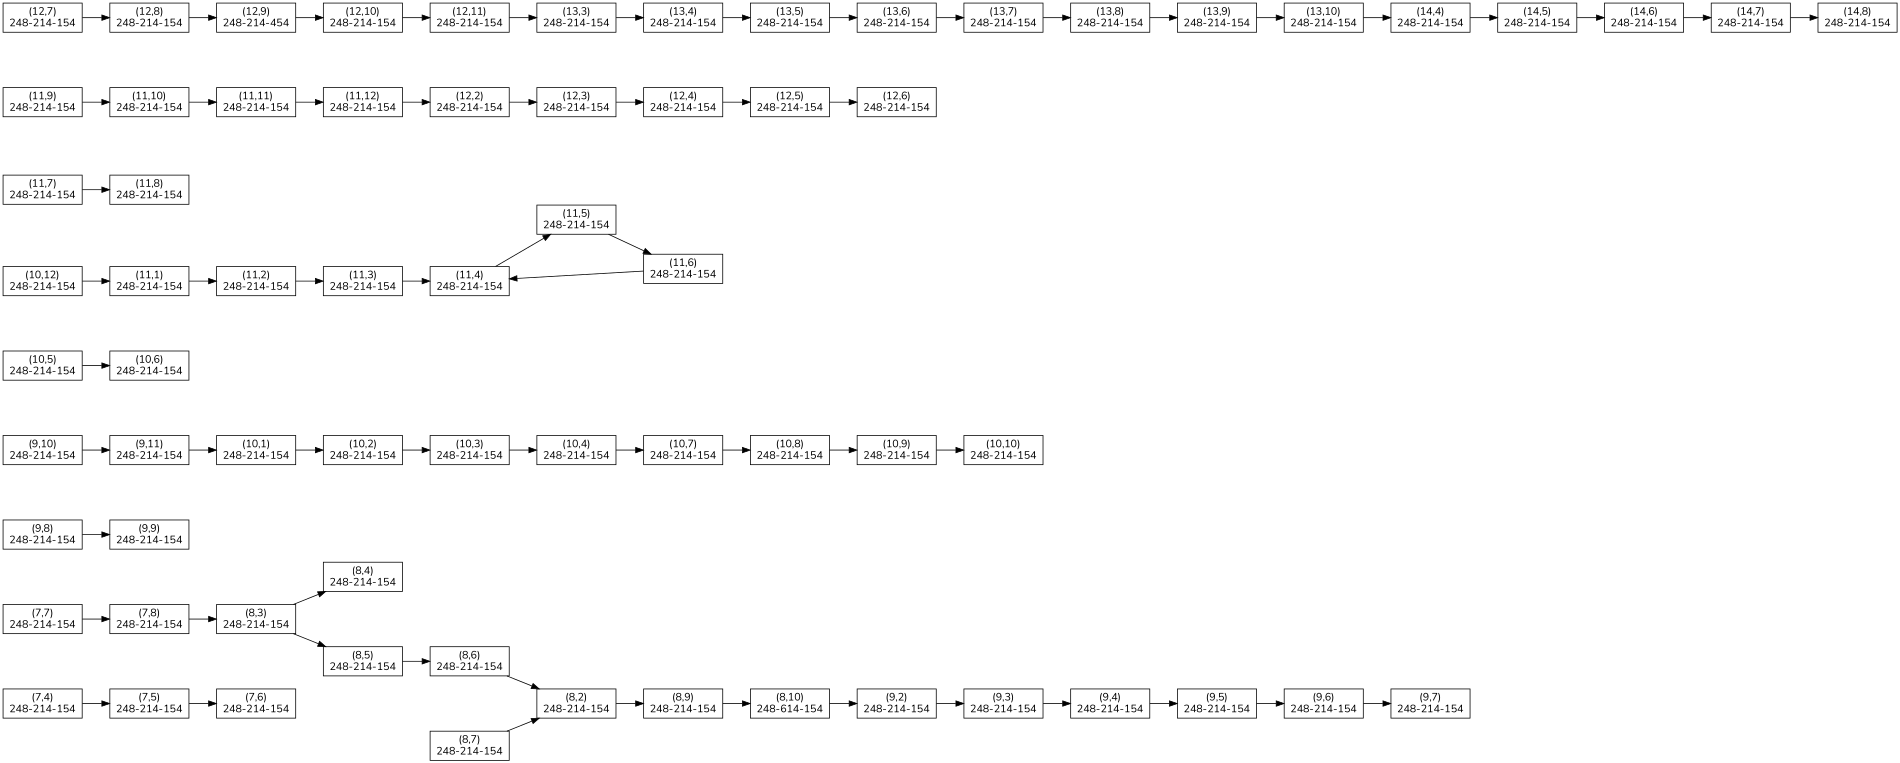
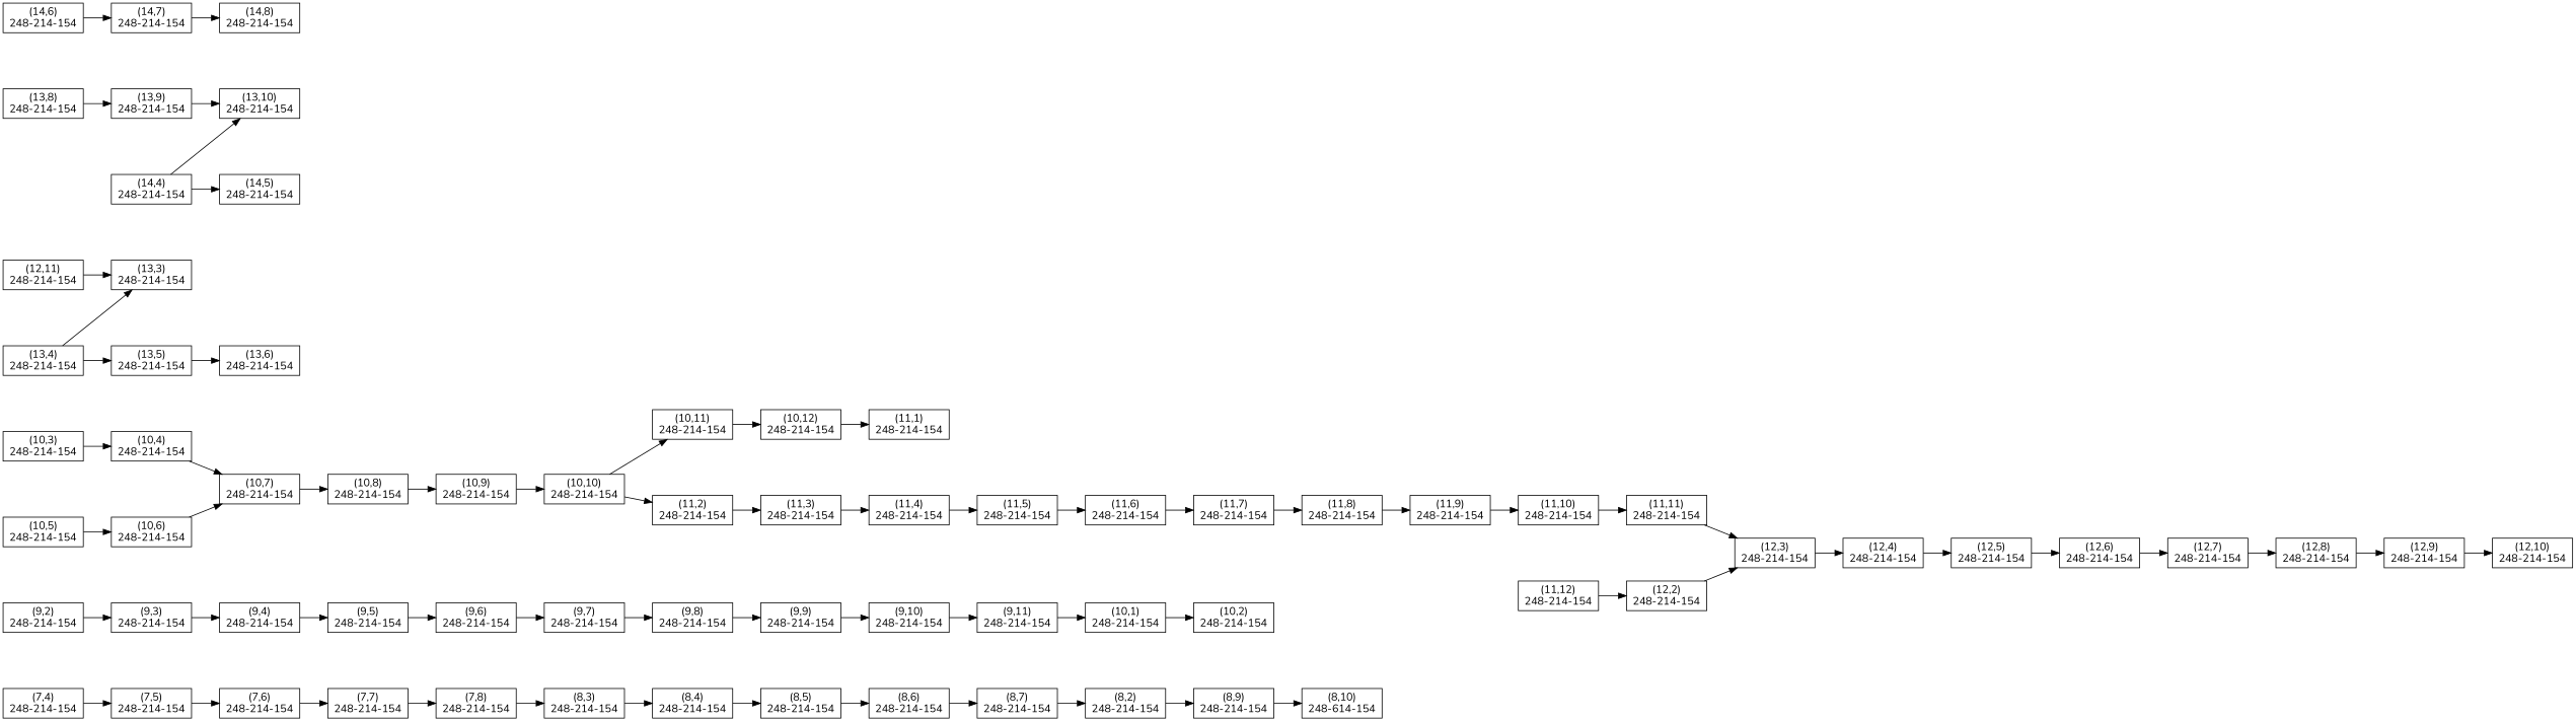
  digraph {
    fontname=Nunito
    nodesep=1
    rankdir=LR
    node [fontname=Nunito shape=rectangle]
    edge [fontname=Nunito]
    n1 [height=0.5 label="(7,4)\n248-214-154" width=1.2]
    n2 [height=0.5 label="(7,5)\n248-214-154" width=1.2]
    n3 [height=0.5 label="(7,6)\n248-214-154" width=1.2]
    n4 [height=0.5 label="(7,7)\n248-214-154" width=1.2]
    n5 [height=0.5 label="(7,8)\n248-214-154" width=1.2]
    n6 [height=0.5 label="(8,3)\n248-214-154" width=1.2]
    n7 [height=0.5 label="(8,4)\n248-214-154" width=1.2]
    n8 [height=0.5 label="(8,5)\n248-214-154" width=1.2]
    n9 [height=0.5 label="(8,6)\n248-214-154" width=1.2]
    n10 [height=0.5 label="(8,7)\n248-214-154" width=1.2]
    n11 [height=0.5 label="(8,2)\n248-214-154" width=1.2]
    n12 [height=0.5 label="(8,9)\n248-214-154" width=1.2]
    n13 [height=0.5 label="(8,10)\n248-614-154" width=1.2]
    n14 [height=0.5 label="(9,2)\n248-214-154" width=1.2]
    n15 [height=0.5 label="(9,3)\n248-214-154" width=1.2]
    n16 [height=0.5 label="(9,4)\n248-214-154" width=1.2]
    n17 [height=0.5 label="(9,5)\n248-214-154" width=1.2]
    n18 [height=0.5 label="(9,6)\n248-214-154" width=1.2]
    n19 [height=0.5 label="(9,7)\n248-214-154" width=1.2]
    n20 [height=0.5 label="(9,8)\n248-214-154" width=1.2]
    n21 [height=0.5 label="(9,9)\n248-214-154" width=1.2]
    n22 [height=0.5 label="(9,10)\n248-214-154" width=1.2]
    n23 [height=0.5 label="(9,11)\n248-214-154" width=1.2]
    n24 [height=0.5 label="(10,1)\n248-214-154" width=1.2]
    n25 [height=0.5 label="(10,2)\n248-214-154" width=1.2]
    n26 [height=0.5 label="(10,3)\n248-214-154" width=1.2]
    n27 [height=0.5 label="(10,4)\n248-214-154" width=1.2]
    n28 [height=0.5 label="(10,7)\n248-214-154" width=1.2]
    n29 [height=0.5 label="(10,5)\n248-214-154" width=1.2]
    n30 [height=0.5 label="(10,6)\n248-214-154" width=1.2]
    n31 [height=0.5 label="(10,8)\n248-214-154" width=1.2]
    n32 [height=0.5 label="(10,9)\n248-214-154" width=1.2]
    n33 [height=0.5 label="(10,10)\n248-214-154" width=1.2]
+   n34 [height=0.5 label="(10,11)\n248-214-154" width=1.2]
    n35 [height=0.5 label="(10,12)\n248-214-154" width=1.2]
    n36 [height=0.5 label="(11,1)\n248-214-154" width=1.2]
    n37 [height=0.5 label="(11,2)\n248-214-154" width=1.2]
    n38 [height=0.5 label="(11,3)\n248-214-154" width=1.2]
    n39 [height=0.5 label="(11,4)\n248-214-154" width=1.2]
    n40 [height=0.5 label="(11,5)\n248-214-154" width=1.2]
    n41 [height=0.5 label="(11,6)\n248-214-154" width=1.2]
    n42 [height=0.5 label="(11,7)\n248-214-154" width=1.2]
    n43 [height=0.5 label="(11,8)\n248-214-154" width=1.2]
    n44 [height=0.5 label="(11,9)\n248-214-154" width=1.2]
    n45 [height=0.5 label="(11,10)\n248-214-154" width=1.2]
    n46 [height=0.5 label="(11,11)\n248-214-154" width=1.2]
    n47 [height=0.5 label="(11,12)\n248-214-154" width=1.2]
    n48 [height=0.5 label="(12,2)\n248-214-154" width=1.2]
    n49 [height=0.5 label="(12,3)\n248-214-154" width=1.2]
    n50 [height=0.5 label="(12,4)\n248-214-154" width=1.2]
    n51 [height=0.5 label="(12,5)\n248-214-154" width=1.2]
    n52 [height=0.5 label="(12,6)\n248-214-154" width=1.2]
    n53 [height=0.5 label="(12,7)\n248-214-154" width=1.2]
    n54 [height=0.5 label="(12,8)\n248-214-154" width=1.2]
-   n55 [height=0.5 label="(12,9)\n248-214-454" width=1.2]
+   n55 [height=0.5 label="(12,9)\n248-214-154" width=1.2]
    n56 [height=0.5 label="(12,10)\n248-214-154" width=1.2]
    n57 [height=0.5 label="(12,11)\n248-214-154" width=1.2]
    n58 [height=0.5 label="(13,3)\n248-214-154" width=1.2]
    n59 [height=0.5 label="(13,4)\n248-214-154" width=1.2]
    n60 [height=0.5 label="(13,5)\n248-214-154" width=1.2]
    n61 [height=0.5 label="(13,6)\n248-214-154" width=1.2]
-   n62 [height=0.5 label="(13,7)\n248-214-154" width=1.2]
    n63 [height=0.5 label="(13,8)\n248-214-154" width=1.2]
    n64 [height=0.5 label="(13,9)\n248-214-154" width=1.2]
    n65 [height=0.5 label="(13,10)\n248-214-154" width=1.2]
    n66 [height=0.5 label="(14,4)\n248-214-154" width=1.2]
    n67 [height=0.5 label="(14,5)\n248-214-154" width=1.2]
    n68 [height=0.5 label="(14,6)\n248-214-154" width=1.2]
    n69 [height=0.5 label="(14,7)\n248-214-154" width=1.2]
    n70 [height=0.5 label="(14,8)\n248-214-154" width=1.2]
    n1 -> n2
    n2 -> n3
+   n3 -> n4
    n4 -> n5
    n5 -> n6
    n6 -> n7
-   n6 -> n8
+   n7 -> n8
    n8 -> n9
-   n9 -> n11
+   n9 -> n10
    n10 -> n11
    n11 -> n12
    n12 -> n13
-   n13 -> n14
    n14 -> n15
    n15 -> n16
    n16 -> n17
    n17 -> n18
    n18 -> n19
+   n19 -> n20
    n20 -> n21
+   n21 -> n22
    n22 -> n23
    n23 -> n24
    n24 -> n25
-   n25 -> n26
    n26 -> n27
    n27 -> n28
    n28 -> n31
    n29 -> n30
+   n30 -> n28
    n31 -> n32
    n32 -> n33
+   n33 -> n34
+   n34 -> n35
    n35 -> n36
-   n36 -> n37
+   n33 -> n37
    n37 -> n38
    n38 -> n39
    n39 -> n40
    n40 -> n41
-   n41 -> n39
+   n41 -> n42
    n42 -> n43
+   n43 -> n44
    n44 -> n45
    n45 -> n46
-   n46 -> n47
+   n46 -> n49
    n47 -> n48
    n48 -> n49
    n49 -> n50
    n50 -> n51
    n51 -> n52
+   n52 -> n53
    n53 -> n54
    n54 -> n55
    n55 -> n56
-   n56 -> n57
    n57 -> n58
-   n58 -> n59
+   n59 -> n58
    n59 -> n60
    n60 -> n61
-   n61 -> n62
-   n62 -> n63
    n63 -> n64
    n64 -> n65
-   n65 -> n66
+   n66 -> n65
    n66 -> n67
-   n67 -> n68
    n68 -> n69
    n69 -> n70
  }
